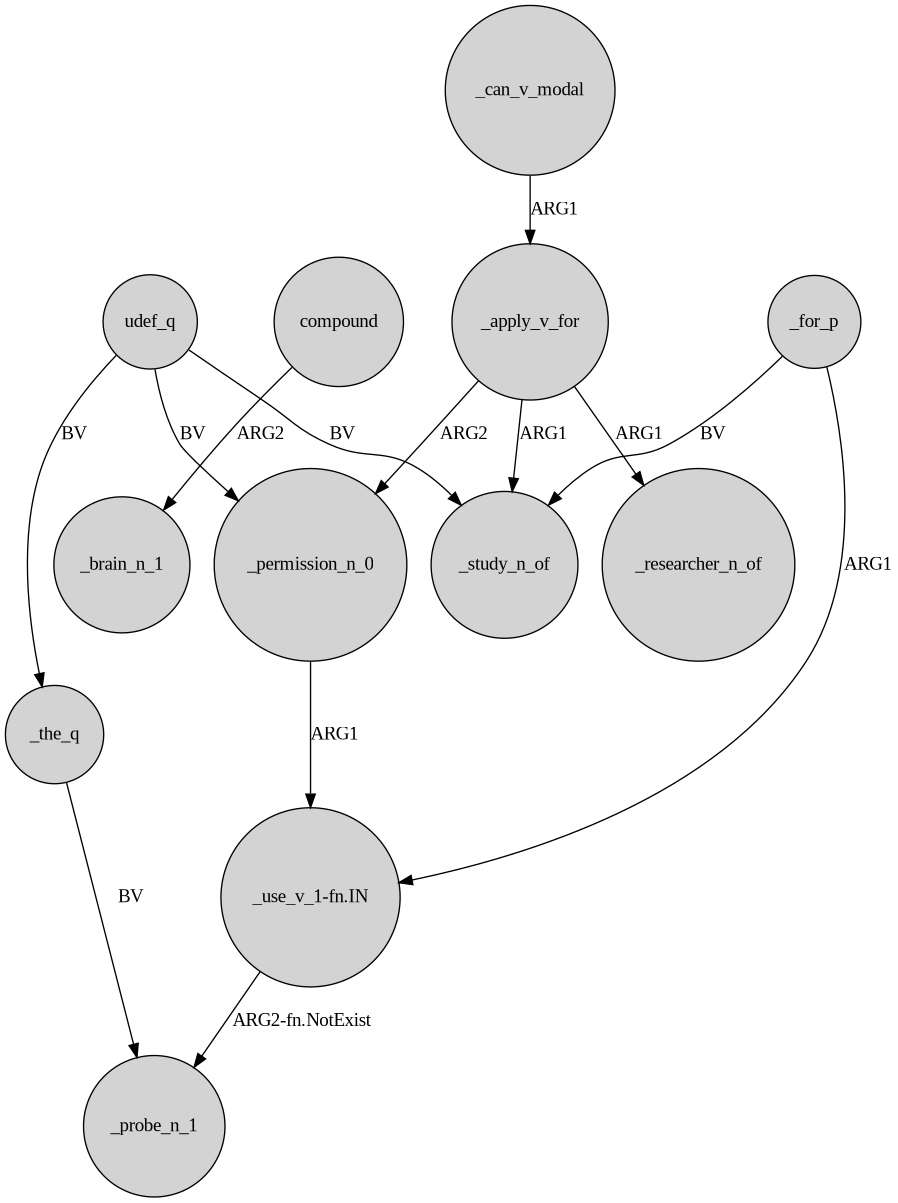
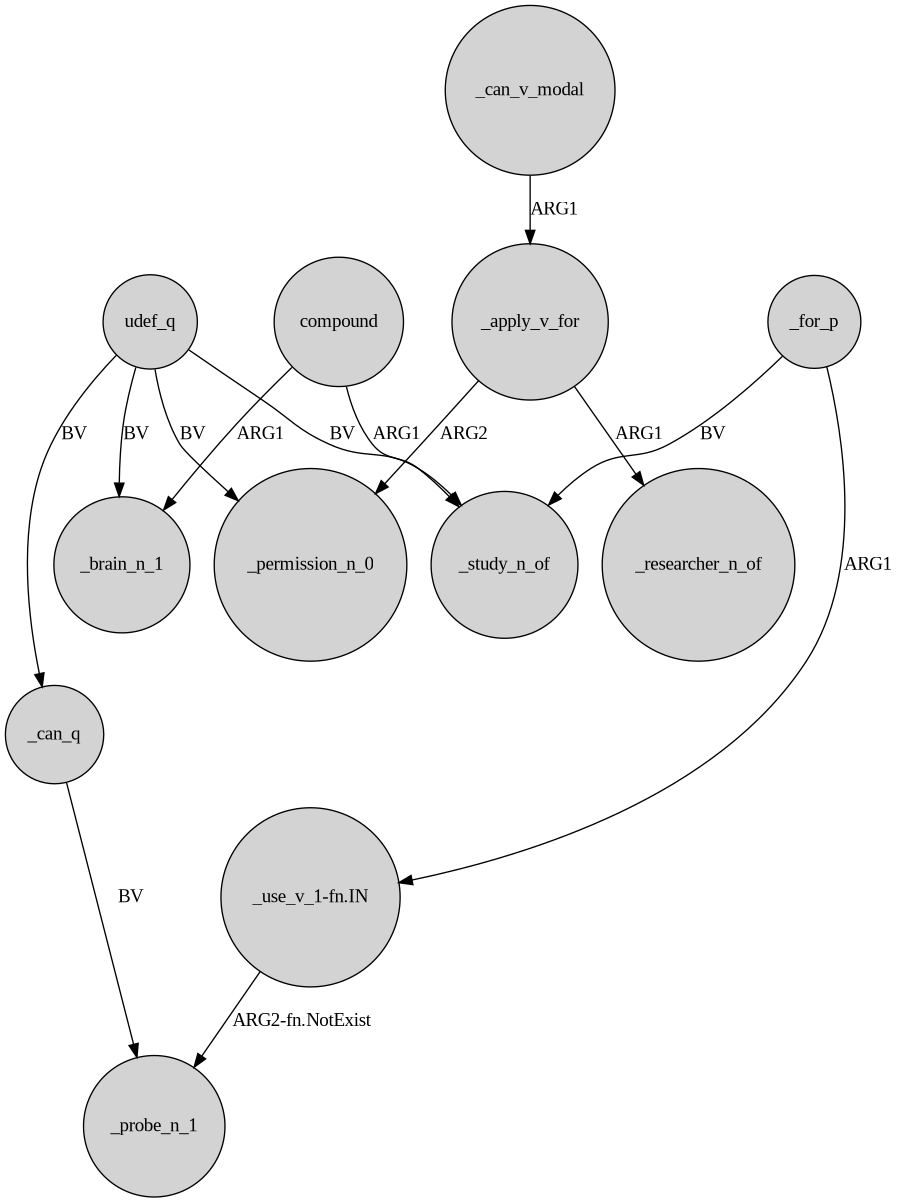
  digraph {
    fontname="Liberation Serif"
    node [fontname="Liberation Serif" shape=circle style=filled]
    edge [fontname="Liberation Serif"]
-   _the_q
+   _the_q [label=_can_q]
    _probe_n_1
    compound
    _brain_n_1
    _study_n_of
    n6 [label=_permission_n_0]
    "_use_v_1-fn.IN"
    _for_p
    _apply_v_for
    _researcher_n_of
    udef_q
    _can_v_modal
    _the_q -> _probe_n_1 [label=BV]
-   compound -> _brain_n_1 [label=ARG2]
-   _apply_v_for -> _study_n_of [label=ARG1]
-   n6 -> "_use_v_1-fn.IN" [label=ARG1]
+   compound -> _brain_n_1 [label=ARG1]
+   compound -> _study_n_of [label=ARG1]
    "_use_v_1-fn.IN" -> _probe_n_1 [label="ARG2-fn.NotExist"]
    _for_p -> _study_n_of [label=BV]
    _for_p -> "_use_v_1-fn.IN" [label=ARG1]
    _apply_v_for -> n6 [label=ARG2]
    _apply_v_for -> _researcher_n_of [label=ARG1]
    udef_q -> _the_q [label=BV]
+   udef_q -> _brain_n_1 [label=BV]
    udef_q -> _study_n_of [label=BV]
    udef_q -> n6 [label=BV]
    _can_v_modal -> _apply_v_for [label=ARG1]
  }
